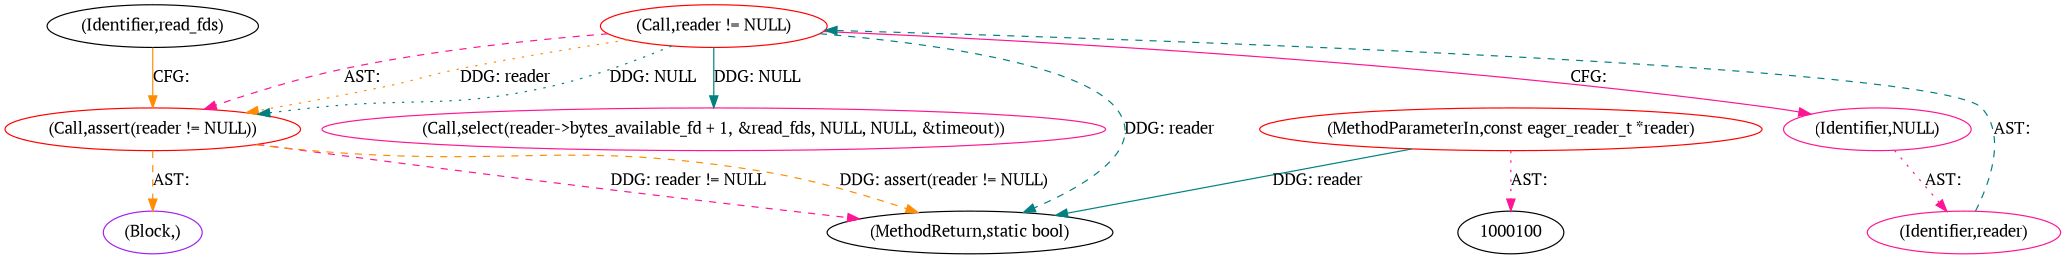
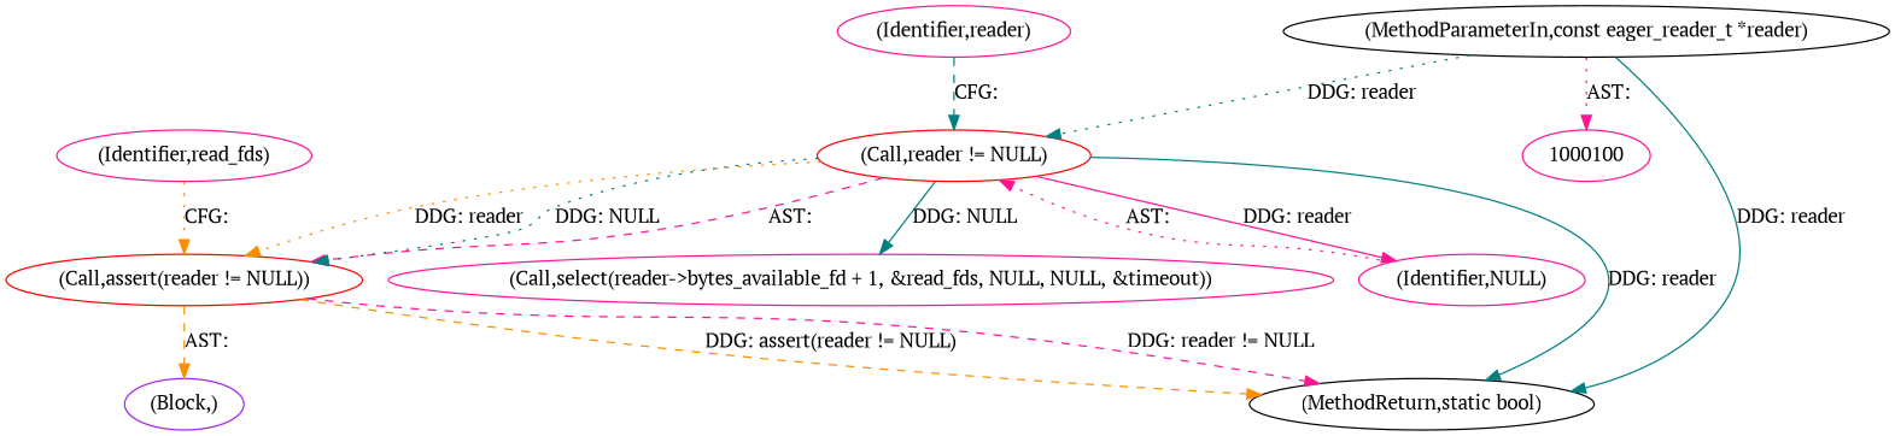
  digraph {
    fontname="PT Serif"
    node [color=red fontname="PT Serif"]
    edge [color=teal fontname="PT Serif" style=dashed]
    n1 [label="(Call,assert(reader != NULL))"]
    n2 [color=black label="(MethodReturn,static bool)"]
    n3 [color=purple label="(Block,)"]
    n4 [label="(Call,reader != NULL)"]
    n5 [color=deeppink label="(Call,select(reader->bytes_available_fd + 1, &read_fds, NULL, NULL, &timeout))"]
    n6 [color=deeppink label="(Identifier,NULL)"]
-   n7 [label="(MethodParameterIn,const eager_reader_t *reader)"]
-   1000100 [color=black]
+   n7 [color=black label="(MethodParameterIn,const eager_reader_t *reader)"]
+   1000100 [color=deeppink]
    n9 [color=deeppink label="(Identifier,reader)"]
-   n10 [color=black label="(Identifier,read_fds)"]
+   n10 [color=deeppink label="(Identifier,read_fds)"]
    n1 -> n2 [color=deeppink label="DDG: reader != NULL"]
    n1 -> n2 [color=darkorange label="DDG: assert(reader != NULL)"]
    n1 -> n3 [color=darkorange label="AST: "]
    n4 -> n1 [color=deeppink label="AST: "]
    n4 -> n1 [color=darkorange label="DDG: reader" style=dotted]
    n4 -> n1 [label="DDG: NULL" style=dotted]
-   n4 -> n2 [label="DDG: reader"]
+   n4 -> n2 [label="DDG: reader" style=solid]
    n4 -> n5 [label="DDG: NULL" style=solid]
-   n4 -> n6 [color=deeppink label="CFG: " style=solid]
-   n6 -> n9 [color=deeppink label="AST: " style=dotted]
+   n4 -> n6 [color=deeppink label="DDG: reader" style=solid]
+   n6 -> n4 [color=deeppink label="AST: " style=dotted]
    n7 -> n2 [label="DDG: reader" style=solid]
+   n7 -> n4 [label="DDG: reader" style=dotted]
    n7 -> 1000100 [color=deeppink label="AST: " style=dotted]
-   n9 -> n4 [label="AST: "]
-   n10 -> n1 [color=darkorange label="CFG: " style=solid]
+   n9 -> n4 [label="CFG: "]
+   n10 -> n1 [color=darkorange label="CFG: " style=dotted]
  }
